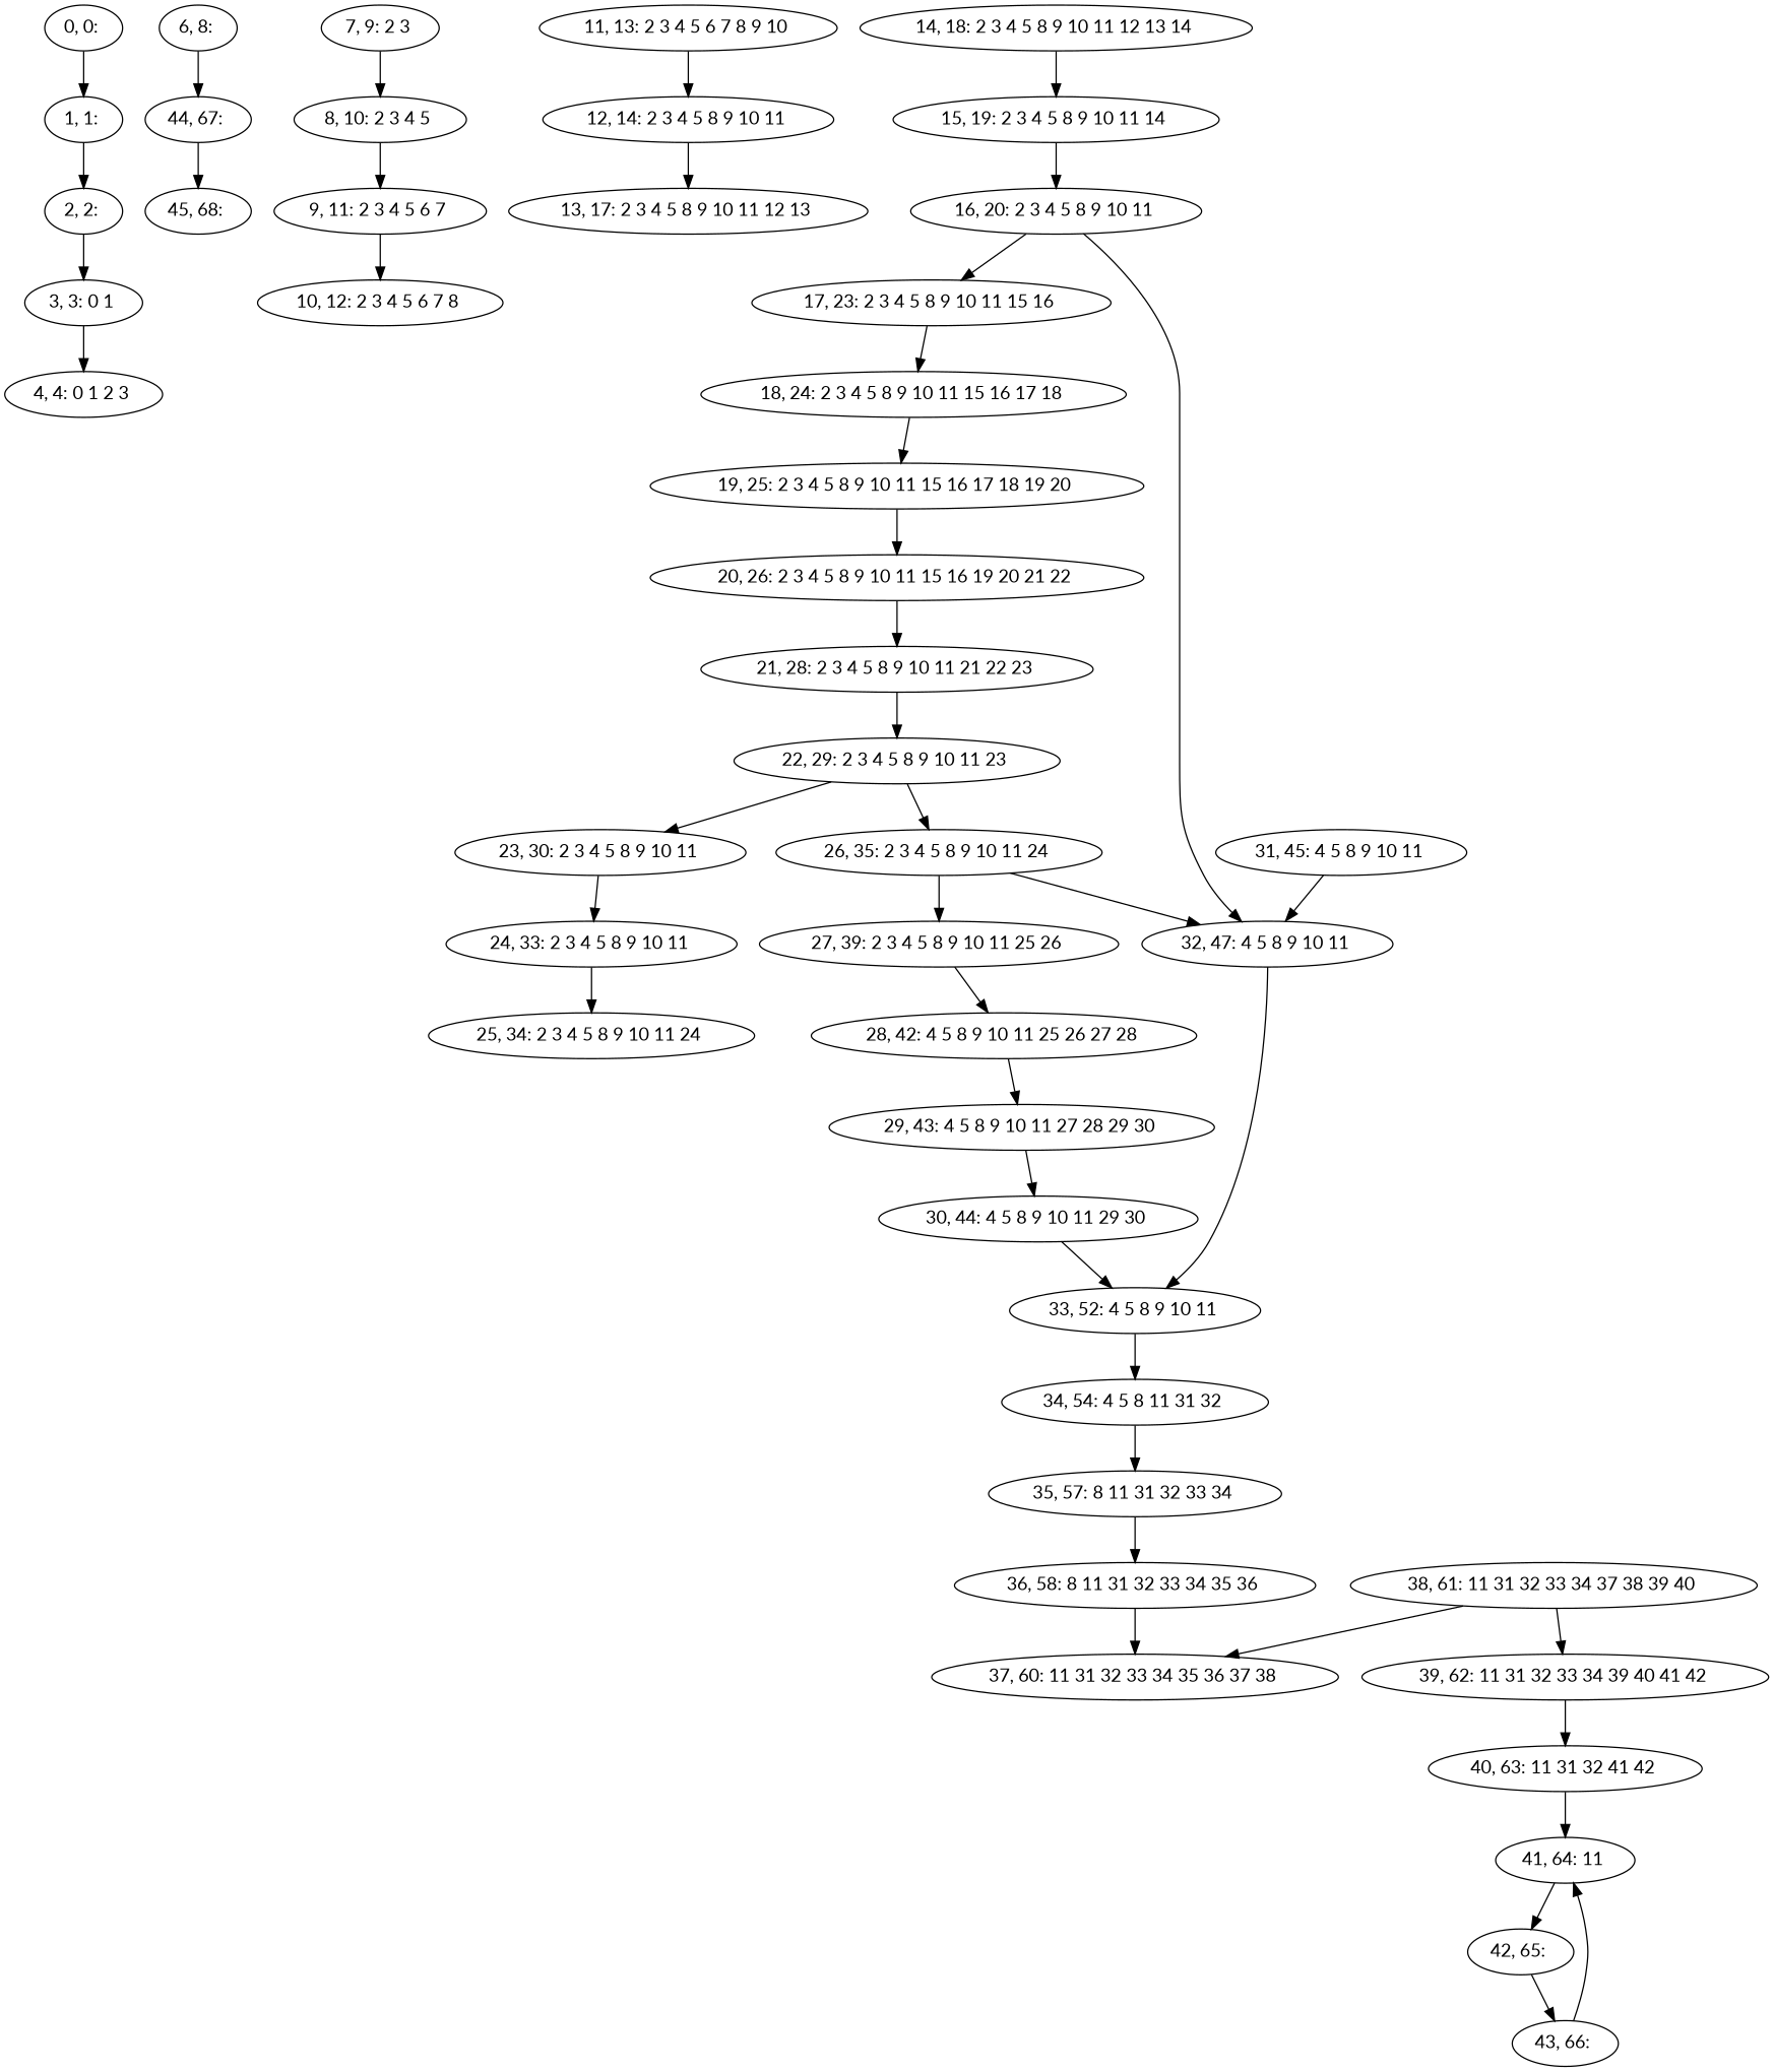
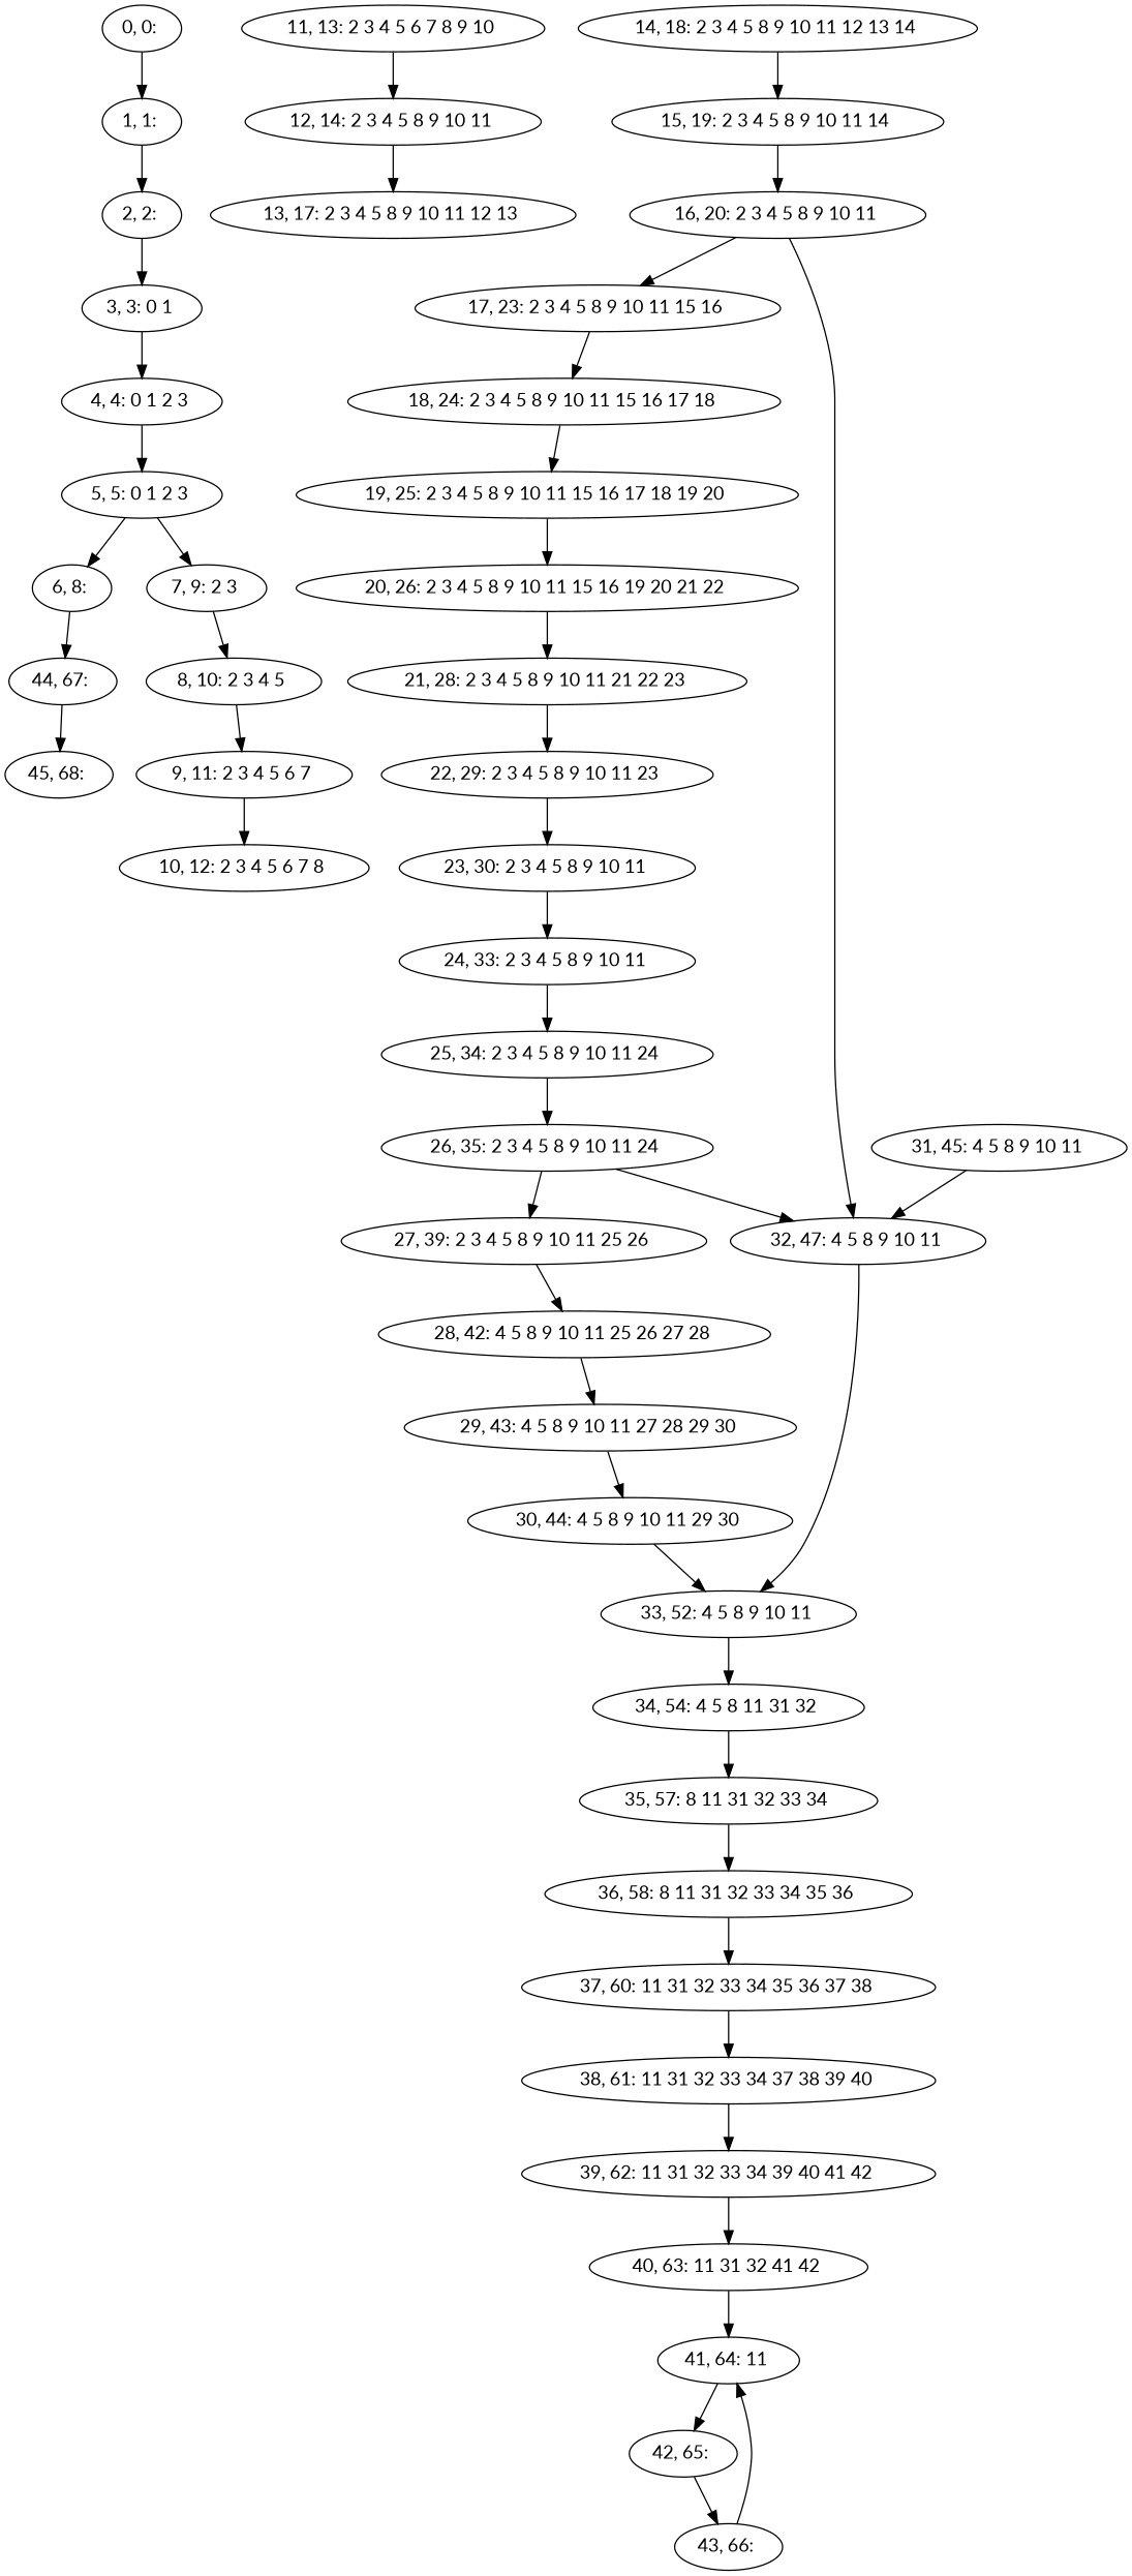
  digraph {
    fontname=Lato
    node [fontname=Lato]
    edge [fontname=Lato]
    n1 [label="0, 0: "]
    n2 [label="1, 1: "]
    n3 [label="2, 2: "]
    n4 [label="3, 3: 0 1 "]
    n5 [label="4, 4: 0 1 2 3 "]
+   n6 [label="5, 5: 0 1 2 3 "]
    n7 [label="6, 8: "]
    n8 [label="7, 9: 2 3 "]
    n9 [label="44, 67: "]
    n10 [label="8, 10: 2 3 4 5 "]
    n11 [label="45, 68: "]
    n12 [label="9, 11: 2 3 4 5 6 7 "]
    n13 [label="10, 12: 2 3 4 5 6 7 8 "]
    n14 [label="11, 13: 2 3 4 5 6 7 8 9 10 "]
    n15 [label="12, 14: 2 3 4 5 8 9 10 11 "]
    n16 [label="13, 17: 2 3 4 5 8 9 10 11 12 13 "]
    n17 [label="14, 18: 2 3 4 5 8 9 10 11 12 13 14 "]
    n18 [label="15, 19: 2 3 4 5 8 9 10 11 14 "]
    n19 [label="16, 20: 2 3 4 5 8 9 10 11 "]
    n20 [label="17, 23: 2 3 4 5 8 9 10 11 15 16 "]
    n21 [label="32, 47: 4 5 8 9 10 11 "]
    n22 [label="18, 24: 2 3 4 5 8 9 10 11 15 16 17 18 "]
    n23 [label="33, 52: 4 5 8 9 10 11 "]
    n24 [label="19, 25: 2 3 4 5 8 9 10 11 15 16 17 18 19 20 "]
    n25 [label="20, 26: 2 3 4 5 8 9 10 11 15 16 19 20 21 22 "]
    n26 [label="21, 28: 2 3 4 5 8 9 10 11 21 22 23 "]
    n27 [label="22, 29: 2 3 4 5 8 9 10 11 23 "]
    n28 [label="23, 30: 2 3 4 5 8 9 10 11 "]
    n29 [label="24, 33: 2 3 4 5 8 9 10 11 "]
    n30 [label="25, 34: 2 3 4 5 8 9 10 11 24 "]
    n31 [label="26, 35: 2 3 4 5 8 9 10 11 24 "]
    n32 [label="27, 39: 2 3 4 5 8 9 10 11 25 26 "]
    n33 [label="28, 42: 4 5 8 9 10 11 25 26 27 28 "]
    n34 [label="29, 43: 4 5 8 9 10 11 27 28 29 30 "]
    n35 [label="30, 44: 4 5 8 9 10 11 29 30 "]
    n36 [label="31, 45: 4 5 8 9 10 11 "]
    n37 [label="34, 54: 4 5 8 11 31 32 "]
    n38 [label="35, 57: 8 11 31 32 33 34 "]
    n39 [label="36, 58: 8 11 31 32 33 34 35 36 "]
    n40 [label="37, 60: 11 31 32 33 34 35 36 37 38 "]
    n41 [label="38, 61: 11 31 32 33 34 37 38 39 40 "]
    n42 [label="39, 62: 11 31 32 33 34 39 40 41 42 "]
    n43 [label="40, 63: 11 31 32 41 42 "]
    n44 [label="41, 64: 11 "]
    n45 [label="42, 65: "]
    n46 [label="43, 66: "]
    n1 -> n2
    n2 -> n3
    n3 -> n4
    n4 -> n5
+   n5 -> n6
+   n6 -> n7
+   n6 -> n8
    n7 -> n9
    n8 -> n10
    n9 -> n11
    n10 -> n12
    n12 -> n13
    n14 -> n15
    n15 -> n16
    n17 -> n18
    n18 -> n19
    n19 -> n20
    n19 -> n21
    n20 -> n22
    n21 -> n23
    n22 -> n24
    n23 -> n37
    n24 -> n25
    n25 -> n26
    n26 -> n27
    n27 -> n28
    n28 -> n29
    n29 -> n30
-   n27 -> n31
+   n30 -> n31
    n31 -> n21
    n31 -> n32
    n32 -> n33
    n33 -> n34
    n34 -> n35
    n35 -> n23
    n36 -> n21
    n37 -> n38
    n38 -> n39
    n39 -> n40
-   n41 -> n40
+   n40 -> n41
    n41 -> n42
    n42 -> n43
    n43 -> n44
    n44 -> n45
    n45 -> n46
    n46 -> n44
  }
